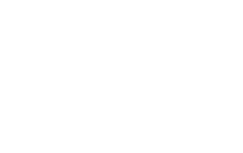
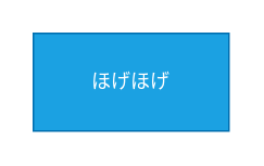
  <mxCell id="0" />
  <mxCell id="1" parent="0" />
+ <mxCell id="2" value="ほげほげ" style="rounded=0;whiteSpace=wrap;html=1;fillColor=#1ba1e2;fontColor=#ffffff;strokeColor=#006EAF;" parent="1" vertex="1"><mxGeometry x="20" y="20" width="120" height="60" as="geometry" /></mxCell>
